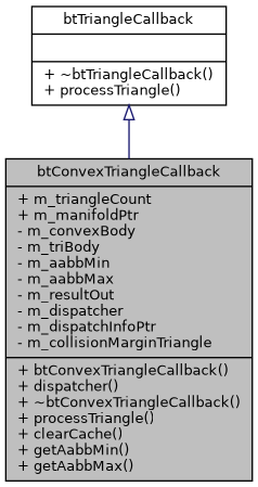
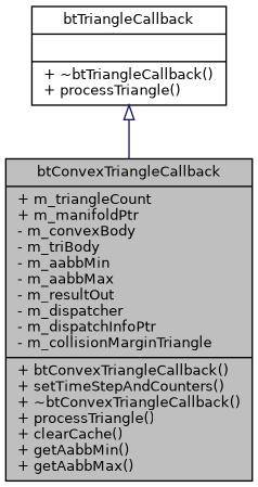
  digraph {
    node [color=black fontname=Helvetica fontsize=10 shape=record style=filled]
-   n1 [fillcolor=grey75 fontcolor=black height=0.2 label="{btConvexTriangleCallback\n|+ m_triangleCount\l+ m_manifoldPtr\l- m_convexBody\l- m_triBody\l- m_aabbMin\l- m_aabbMax\l- m_resultOut\l- m_dispatcher\l- m_dispatchInfoPtr\l- m_collisionMarginTriangle\l|+ btConvexTriangleCallback()\l+ dispatcher()\l+ ~btConvexTriangleCallback()\l+ processTriangle()\l+ clearCache()\l+ getAabbMin()\l+ getAabbMax()\l}" width=0.4]
+   n1 [fillcolor=grey75 fontcolor=black height=0.2 label="{btConvexTriangleCallback\n|+ m_triangleCount\l+ m_manifoldPtr\l- m_convexBody\l- m_triBody\l- m_aabbMin\l- m_aabbMax\l- m_resultOut\l- m_dispatcher\l- m_dispatchInfoPtr\l- m_collisionMarginTriangle\l|+ btConvexTriangleCallback()\l+ setTimeStepAndCounters()\l+ ~btConvexTriangleCallback()\l+ processTriangle()\l+ clearCache()\l+ getAabbMin()\l+ getAabbMax()\l}" width=0.4]
    n2 [fillcolor=white height=0.2 label="{btTriangleCallback\n||+ ~btTriangleCallback()\l+ processTriangle()\l}" width=0.4]
    n2 -> n1 [arrowtail=empty color=midnightblue dir=back fontname=Helvetica fontsize=10 labelfontname=Helvetica labelfontsize=10 style=solid]
  }
